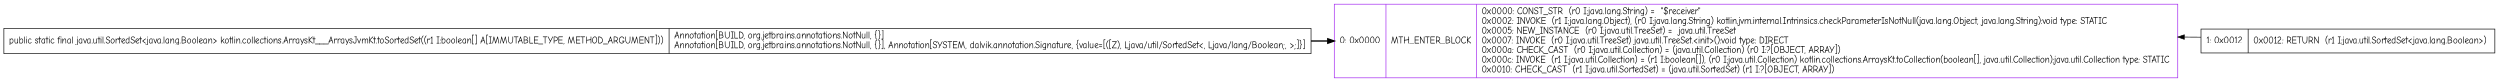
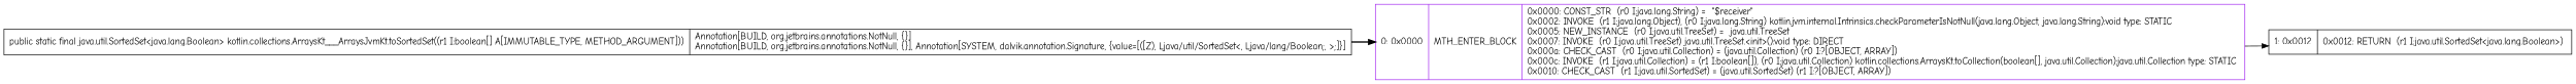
  digraph {
    rankdir=LR
    fontname="Comic Neue"
    node [shape=record color=black fontname="Comic Neue"]
    edge [fontname="Comic Neue"]
    n1 [label="{0\:\ 0x0000|MTH_ENTER_BLOCK\l|0x0000: CONST_STR  (r0 I:java.lang.String) =  \"$receiver\" \l0x0002: INVOKE  (r1 I:java.lang.Object), (r0 I:java.lang.String) kotlin.jvm.internal.Intrinsics.checkParameterIsNotNull(java.lang.Object, java.lang.String):void type: STATIC \l0x0005: NEW_INSTANCE  (r0 I:java.util.TreeSet) =  java.util.TreeSet \l0x0007: INVOKE  (r0 I:java.util.TreeSet) java.util.TreeSet.\<init\>():void type: DIRECT \l0x000a: CHECK_CAST  (r0 I:java.util.Collection) = (java.util.Collection) (r0 I:?[OBJECT, ARRAY]) \l0x000c: INVOKE  (r1 I:java.util.Collection) = (r1 I:boolean[]), (r0 I:java.util.Collection) kotlin.collections.ArraysKt.toCollection(boolean[], java.util.Collection):java.util.Collection type: STATIC \l0x0010: CHECK_CAST  (r1 I:java.util.SortedSet) = (java.util.SortedSet) (r1 I:?[OBJECT, ARRAY]) \l}" color=purple]
    n2 [label="{1\:\ 0x0012|0x0012: RETURN  (r1 I:java.util.SortedSet\<java.lang.Boolean\>) \l}"]
    n3 [label="{public static final java.util.SortedSet\<java.lang.Boolean\> kotlin.collections.ArraysKt___ArraysJvmKt.toSortedSet((r1 I:boolean[] A[IMMUTABLE_TYPE, METHOD_ARGUMENT]))  | Annotation[BUILD, org.jetbrains.annotations.NotNull, \{\}]\lAnnotation[BUILD, org.jetbrains.annotations.NotNull, \{\}], Annotation[SYSTEM, dalvik.annotation.Signature, \{value=[([Z), Ljava\/util\/SortedSet\<, Ljava\/lang\/Boolean;, \>;]\}]\l}"]
-   n2 -> n1 [style=solid]
+   n1 -> n2 [style=solid]
    n3 -> n1 [style=bold]
  }
